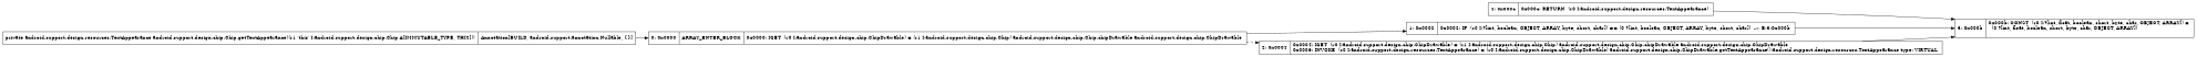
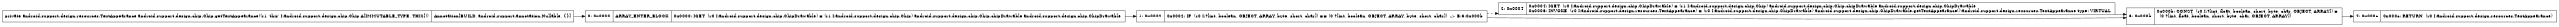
  digraph {
    rankdir=LR
    node [shape=record]
    n1 [label="{0\:\ 0x0000|ARRAY_ENTER_BLOCK\l|0x0000: IGET  (r0 I:android.support.design.chip.ChipDrawable) = (r1 I:android.support.design.chip.Chip) android.support.design.chip.Chip.chipDrawable android.support.design.chip.ChipDrawable \l}"]
    n2 [label="{1\:\ 0x0002|0x0002: IF  (r0 I:?[int, boolean, OBJECT, ARRAY, byte, short, char]) == (0 ?[int, boolean, OBJECT, ARRAY, byte, short, char])  \-\> B:3:0x000b \l}"]
    n3 [label="{2\:\ 0x0004|0x0004: IGET  (r0 I:android.support.design.chip.ChipDrawable) = (r1 I:android.support.design.chip.Chip) android.support.design.chip.Chip.chipDrawable android.support.design.chip.ChipDrawable \l0x0006: INVOKE  (r0 I:android.support.design.resources.TextAppearance) = (r0 I:android.support.design.chip.ChipDrawable) android.support.design.chip.ChipDrawable.getTextAppearance():android.support.design.resources.TextAppearance type: VIRTUAL \l}"]
    n4 [label="{3\:\ 0x000b|0x000b: CONST  (r0 I:?[int, float, boolean, short, byte, char, OBJECT, ARRAY]) = \l  (0 ?[int, float, boolean, short, byte, char, OBJECT, ARRAY])\l \l}"]
    n5 [label="{4\:\ 0x000c|0x000c: RETURN  (r0 I:android.support.design.resources.TextAppearance) \l}"]
    n6 [label="{private android.support.design.resources.TextAppearance android.support.design.chip.Chip.getTextAppearance((r1 'this' I:android.support.design.chip.Chip A[IMMUTABLE_TYPE, THIS]))  | Annotation[BUILD, android.support.annotation.Nullable, \{\}]\l}"]
    n1 -> n2
-   n1 -> n3 [style=dashed]
+   n2 -> n3 [style=dashed]
    n2 -> n4
    n3 -> n4
-   n5 -> n4
+   n4 -> n5
    n6 -> n1
  }
